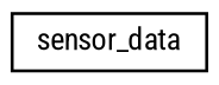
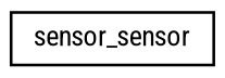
  digraph {
    rankdir=LR
    fontname="Roboto Condensed"
-   n1 [color=black fillcolor=white fontname="Roboto Condensed" fontsize=10 height=0.2 label=sensor_data shape=record style=filled width=0.4]
+   n1 [color=black fillcolor=white fontname="Roboto Condensed" fontsize=10 height=0.2 label=sensor_sensor shape=record style=filled width=0.4]
  }
